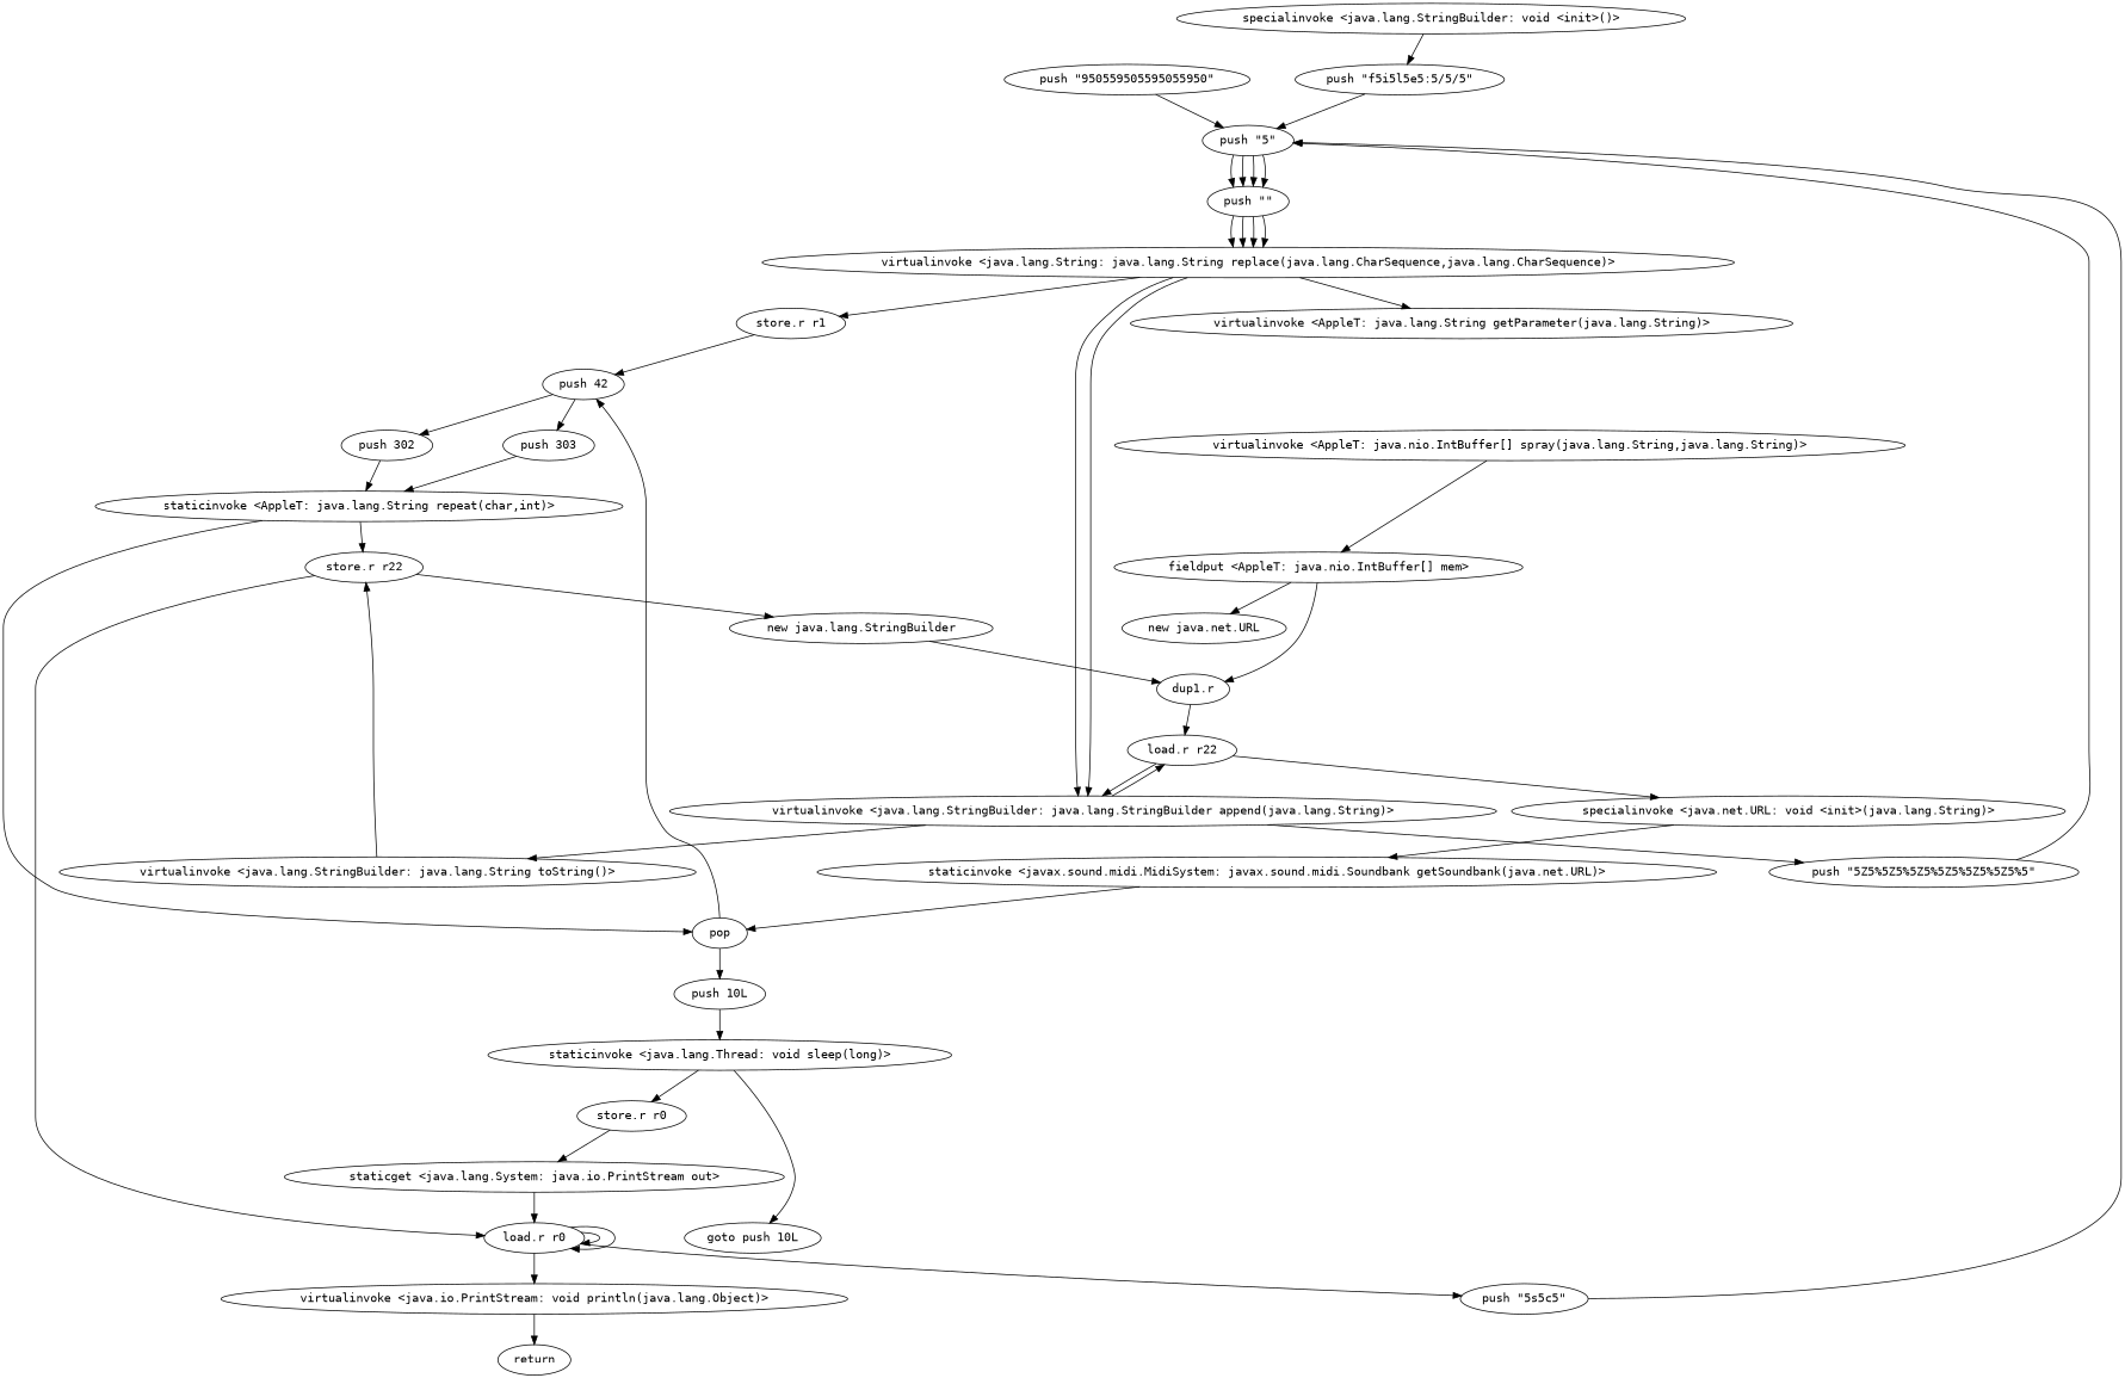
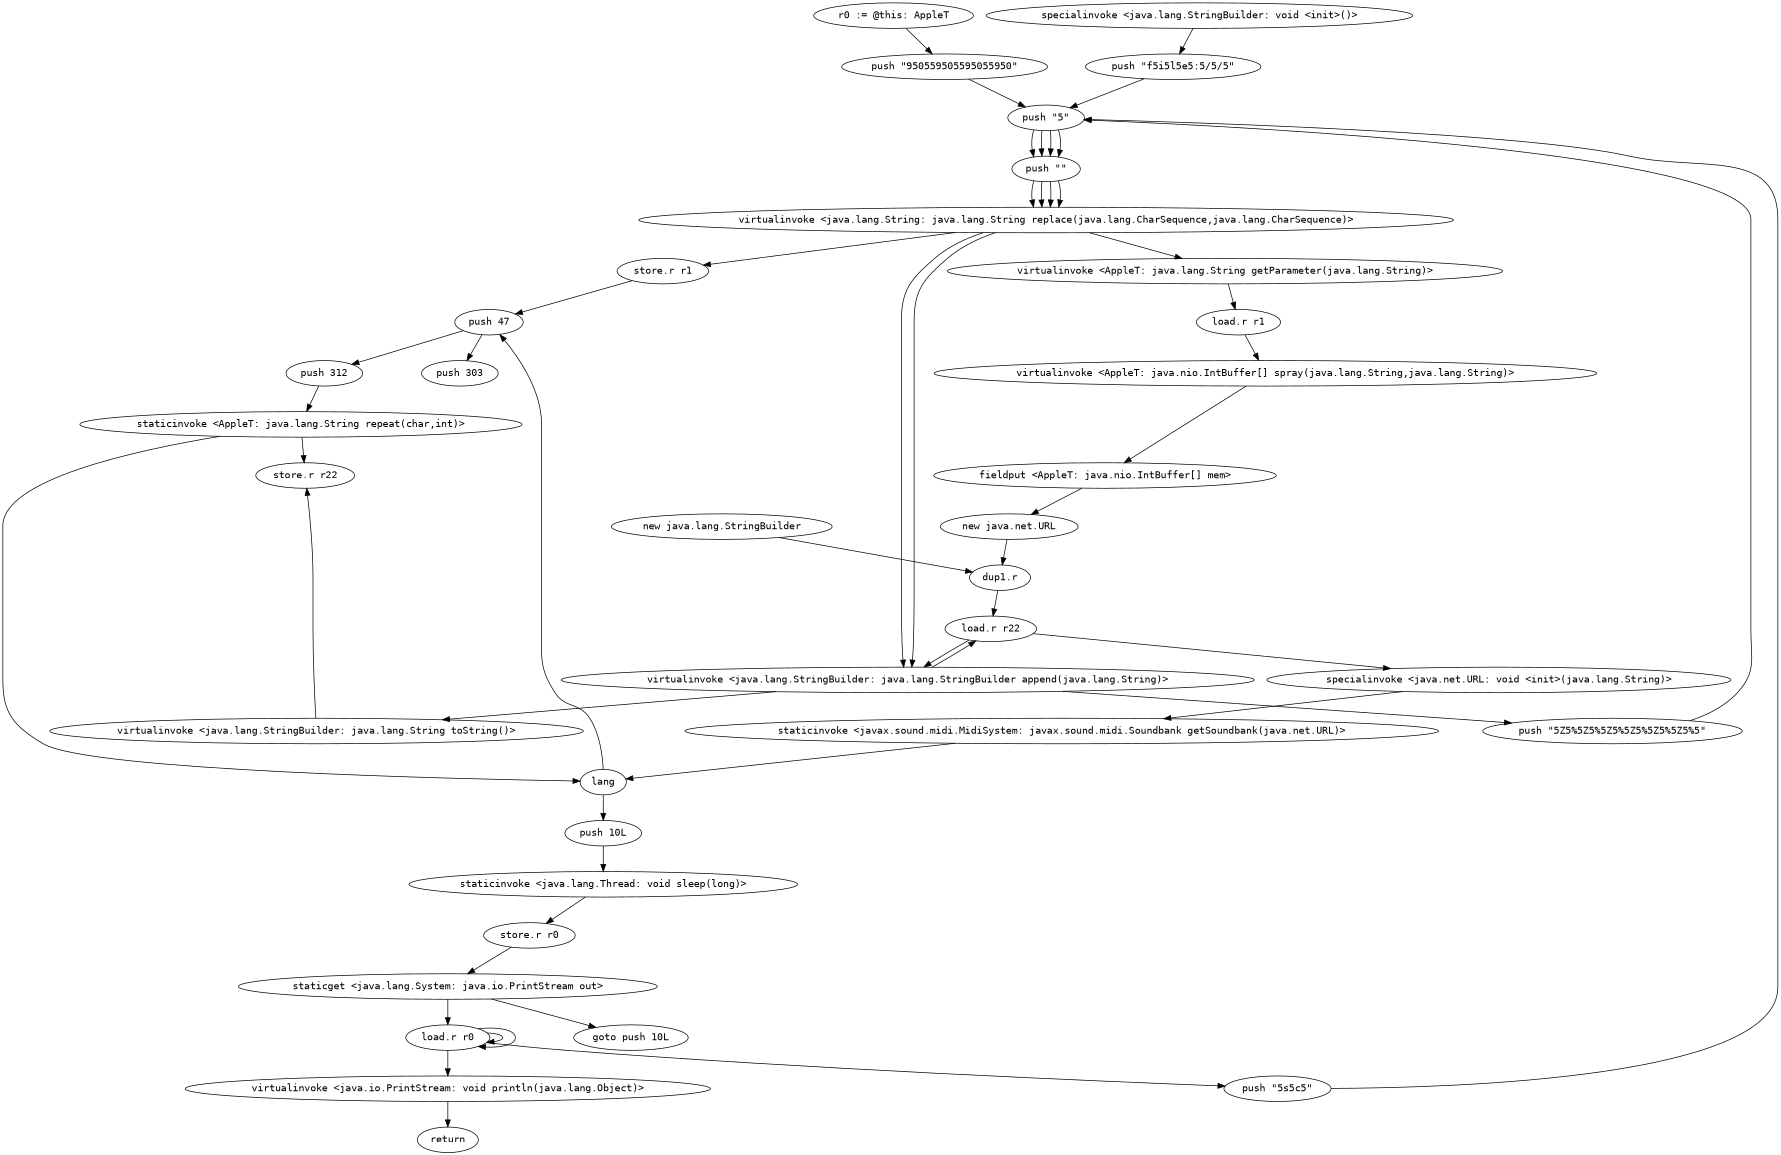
  digraph {
    fontname="DejaVu Sans Mono"
    node [fontname="DejaVu Sans Mono"]
    edge [fontname="DejaVu Sans Mono"]
+   "r0 := @this: AppleT"
    "push \"950559505595055950\""
    "push \"5\""
    "push \"\""
    "virtualinvoke <java.lang.String: java.lang.String replace(java.lang.CharSequence,java.lang.CharSequence)>"
    "store.r r1"
    "virtualinvoke <java.lang.StringBuilder: java.lang.StringBuilder append(java.lang.String)>"
    "virtualinvoke <AppleT: java.lang.String getParameter(java.lang.String)>"
-   "push 47" [label="push 42"]
+   "push 47"
    "load.r r22"
    "push \"5Z5%5Z5%5Z5%5Z5%5Z5%5Z5%5\""
    "virtualinvoke <java.lang.StringBuilder: java.lang.String toString()>"
+   "load.r r1"
    "push 303"
-   "push 302"
+   "push 302" [label="push 312"]
    "staticinvoke <AppleT: java.lang.String repeat(char,int)>"
-   pop
+   pop [label=lang]
    "store.r r22"
    "push 10L"
    "new java.lang.StringBuilder"
    "load.r r0"
    "staticinvoke <java.lang.Thread: void sleep(long)>"
    "dup1.r"
    "push \"5s5c5\""
    "virtualinvoke <java.io.PrintStream: void println(java.lang.Object)>"
    "specialinvoke <java.lang.StringBuilder: void <init>()>"
    "push \"f5i5l5e5:5/5/5\""
    "specialinvoke <java.net.URL: void <init>(java.lang.String)>"
    "staticinvoke <javax.sound.midi.MidiSystem: javax.sound.midi.Soundbank getSoundbank(java.net.URL)>"
    return
    "virtualinvoke <AppleT: java.nio.IntBuffer[] spray(java.lang.String,java.lang.String)>"
    "fieldput <AppleT: java.nio.IntBuffer[] mem>"
    "new java.net.URL"
    "goto push 10L"
    "store.r r0"
    "staticget <java.lang.System: java.io.PrintStream out>"
+   "r0 := @this: AppleT" -> "push \"950559505595055950\""
    "push \"950559505595055950\"" -> "push \"5\""
    "push \"5\"" -> "push \"\""
    "push \"5\"" -> "push \"\""
    "push \"5\"" -> "push \"\""
    "push \"5\"" -> "push \"\""
    "push \"\"" -> "virtualinvoke <java.lang.String: java.lang.String replace(java.lang.CharSequence,java.lang.CharSequence)>"
    "push \"\"" -> "virtualinvoke <java.lang.String: java.lang.String replace(java.lang.CharSequence,java.lang.CharSequence)>"
    "push \"\"" -> "virtualinvoke <java.lang.String: java.lang.String replace(java.lang.CharSequence,java.lang.CharSequence)>"
    "push \"\"" -> "virtualinvoke <java.lang.String: java.lang.String replace(java.lang.CharSequence,java.lang.CharSequence)>"
    "virtualinvoke <java.lang.String: java.lang.String replace(java.lang.CharSequence,java.lang.CharSequence)>" -> "store.r r1"
    "virtualinvoke <java.lang.String: java.lang.String replace(java.lang.CharSequence,java.lang.CharSequence)>" -> "virtualinvoke <java.lang.StringBuilder: java.lang.StringBuilder append(java.lang.String)>"
    "virtualinvoke <java.lang.String: java.lang.String replace(java.lang.CharSequence,java.lang.CharSequence)>" -> "virtualinvoke <java.lang.StringBuilder: java.lang.StringBuilder append(java.lang.String)>"
    "virtualinvoke <java.lang.String: java.lang.String replace(java.lang.CharSequence,java.lang.CharSequence)>" -> "virtualinvoke <AppleT: java.lang.String getParameter(java.lang.String)>"
    "store.r r1" -> "push 47"
    "virtualinvoke <java.lang.StringBuilder: java.lang.StringBuilder append(java.lang.String)>" -> "load.r r22"
    "virtualinvoke <java.lang.StringBuilder: java.lang.StringBuilder append(java.lang.String)>" -> "push \"5Z5%5Z5%5Z5%5Z5%5Z5%5Z5%5\""
    "virtualinvoke <java.lang.StringBuilder: java.lang.StringBuilder append(java.lang.String)>" -> "virtualinvoke <java.lang.StringBuilder: java.lang.String toString()>"
+   "virtualinvoke <AppleT: java.lang.String getParameter(java.lang.String)>" -> "load.r r1"
    "push 47" -> "push 303"
    "push 47" -> "push 302"
    "load.r r22" -> "virtualinvoke <java.lang.StringBuilder: java.lang.StringBuilder append(java.lang.String)>"
    "load.r r22" -> "specialinvoke <java.net.URL: void <init>(java.lang.String)>"
    "push \"5Z5%5Z5%5Z5%5Z5%5Z5%5Z5%5\"" -> "push \"5\""
    "virtualinvoke <java.lang.StringBuilder: java.lang.String toString()>" -> "store.r r22"
-   "push 303" -> "staticinvoke <AppleT: java.lang.String repeat(char,int)>"
+   "load.r r1" -> "virtualinvoke <AppleT: java.nio.IntBuffer[] spray(java.lang.String,java.lang.String)>"
    "push 302" -> "staticinvoke <AppleT: java.lang.String repeat(char,int)>"
    "staticinvoke <AppleT: java.lang.String repeat(char,int)>" -> pop
    "staticinvoke <AppleT: java.lang.String repeat(char,int)>" -> "store.r r22"
    pop -> "push 47"
    pop -> "push 10L"
-   "store.r r22" -> "new java.lang.StringBuilder"
-   "store.r r22" -> "load.r r0"
    "push 10L" -> "staticinvoke <java.lang.Thread: void sleep(long)>"
    "new java.lang.StringBuilder" -> "dup1.r"
    "load.r r0" -> "load.r r0"
    "load.r r0" -> "load.r r0"
    "load.r r0" -> "push \"5s5c5\""
    "load.r r0" -> "virtualinvoke <java.io.PrintStream: void println(java.lang.Object)>"
-   "staticinvoke <java.lang.Thread: void sleep(long)>" -> "goto push 10L"
+   "staticget <java.lang.System: java.io.PrintStream out>" -> "goto push 10L"
    "staticinvoke <java.lang.Thread: void sleep(long)>" -> "store.r r0"
    "dup1.r" -> "load.r r22"
    "push \"5s5c5\"" -> "push \"5\""
    "virtualinvoke <java.io.PrintStream: void println(java.lang.Object)>" -> return
    "specialinvoke <java.lang.StringBuilder: void <init>()>" -> "push \"f5i5l5e5:5/5/5\""
    "push \"f5i5l5e5:5/5/5\"" -> "push \"5\""
    "specialinvoke <java.net.URL: void <init>(java.lang.String)>" -> "staticinvoke <javax.sound.midi.MidiSystem: javax.sound.midi.Soundbank getSoundbank(java.net.URL)>"
    "staticinvoke <javax.sound.midi.MidiSystem: javax.sound.midi.Soundbank getSoundbank(java.net.URL)>" -> pop
    "virtualinvoke <AppleT: java.nio.IntBuffer[] spray(java.lang.String,java.lang.String)>" -> "fieldput <AppleT: java.nio.IntBuffer[] mem>"
    "fieldput <AppleT: java.nio.IntBuffer[] mem>" -> "new java.net.URL"
-   "fieldput <AppleT: java.nio.IntBuffer[] mem>" -> "dup1.r"
+   "new java.net.URL" -> "dup1.r"
    "store.r r0" -> "staticget <java.lang.System: java.io.PrintStream out>"
    "staticget <java.lang.System: java.io.PrintStream out>" -> "load.r r0"
  }
